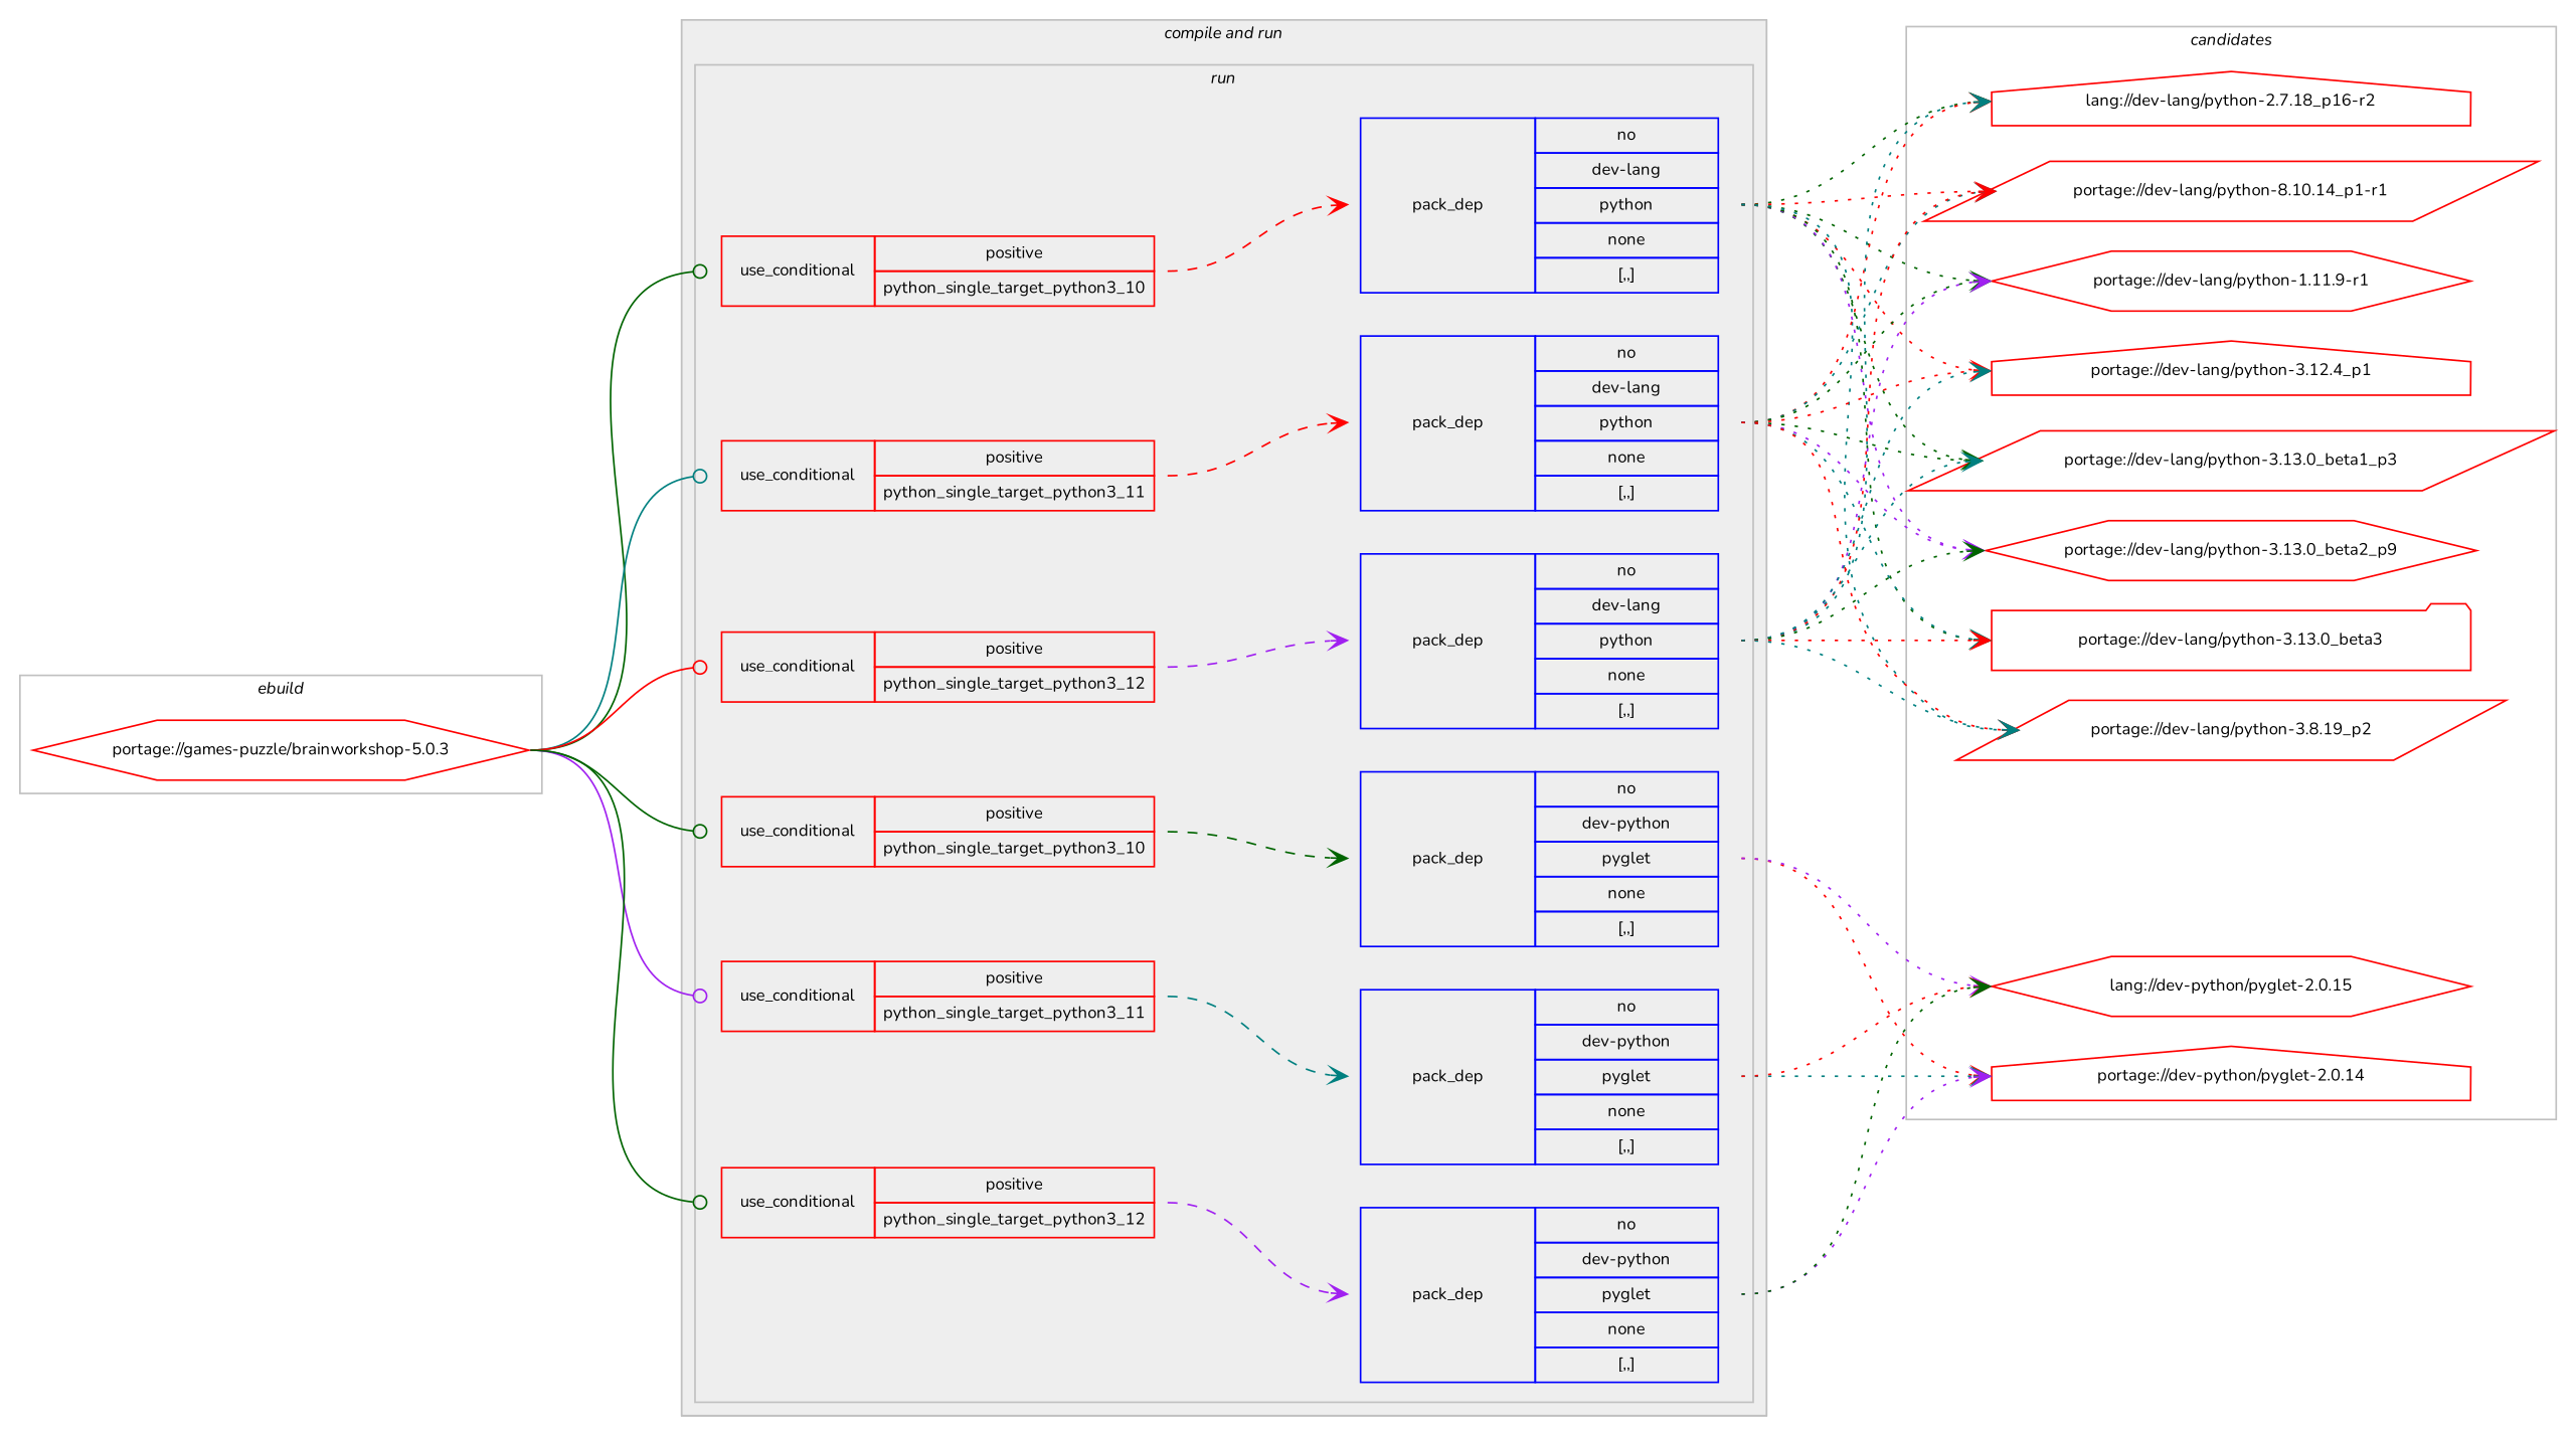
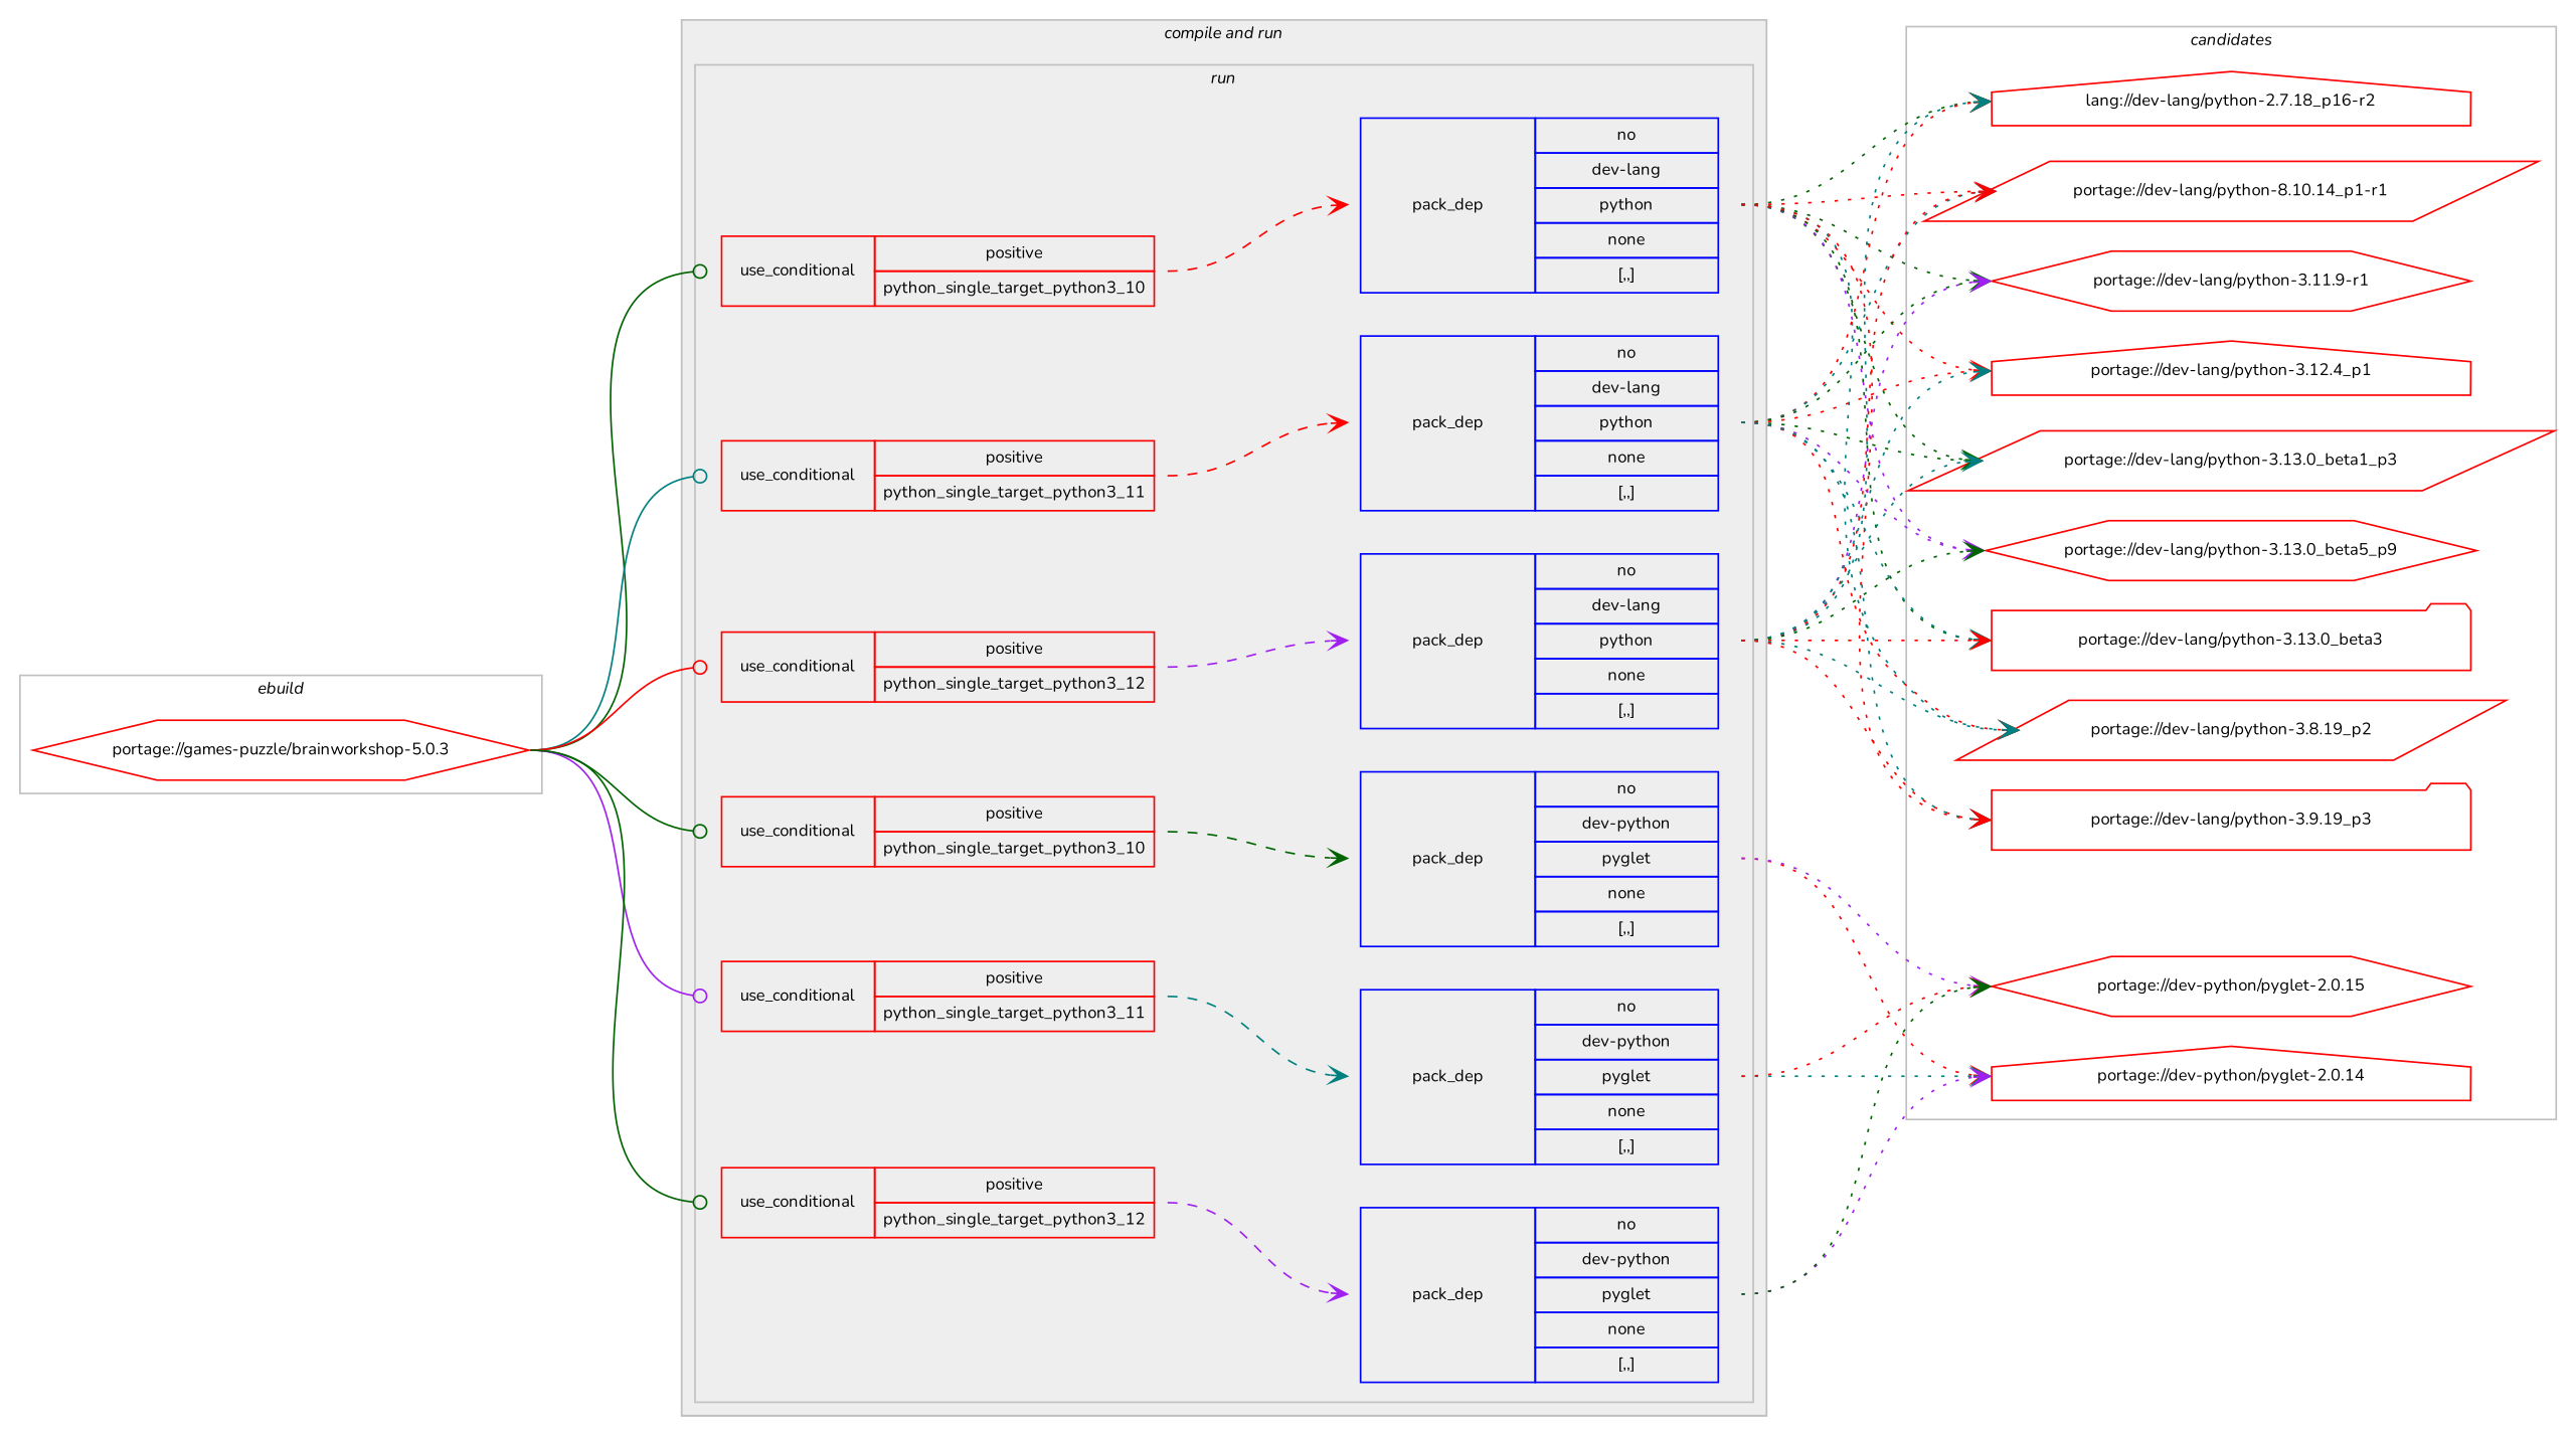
  digraph {
    compound=true
    concentrate=true
    fontname=Nunito
    fontsize=10
    newrank=true
    rankdir=LR
    ranksep=1.5
    node [color=red fontname=Nunito fontsize=10 shape=none]
    edge [arrowhead=vee color=red fontname=Nunito headport=w style=dotted tailport=e weight=100]
    n1 [label="portage://games-puzzle/brainworkshop-5.0.3" shape=hexagon width=4]
    n2 [color=blue label=<<TABLE BORDER="0" CELLBORDER="1" CELLSPACING="0" CELLPADDING="4" WIDTH="220"><TR><TD ROWSPAN="6" CELLPADDING="30">pack_dep</TD></TR><TR><TD WIDTH="110">no</TD></TR><TR><TD>dev-lang</TD></TR><TR><TD>python</TD></TR><TR><TD>none</TD></TR><TR><TD>[,,]</TD></TR></TABLE>>]
    n3 [label=<<TABLE BORDER="0" CELLBORDER="1" CELLSPACING="0" CELLPADDING="4"><TR><TD ROWSPAN="3" CELLPADDING="10">use_conditional</TD></TR><TR><TD>positive</TD></TR><TR><TD>python_single_target_python3_10</TD></TR></TABLE>>]
    n4 [color=blue label=<<TABLE BORDER="0" CELLBORDER="1" CELLSPACING="0" CELLPADDING="4" WIDTH="220"><TR><TD ROWSPAN="6" CELLPADDING="30">pack_dep</TD></TR><TR><TD WIDTH="110">no</TD></TR><TR><TD>dev-python</TD></TR><TR><TD>pyglet</TD></TR><TR><TD>none</TD></TR><TR><TD>[,,]</TD></TR></TABLE>>]
    n5 [label=<<TABLE BORDER="0" CELLBORDER="1" CELLSPACING="0" CELLPADDING="4"><TR><TD ROWSPAN="3" CELLPADDING="10">use_conditional</TD></TR><TR><TD>positive</TD></TR><TR><TD>python_single_target_python3_10</TD></TR></TABLE>>]
    n6 [color=blue label=<<TABLE BORDER="0" CELLBORDER="1" CELLSPACING="0" CELLPADDING="4" WIDTH="220"><TR><TD ROWSPAN="6" CELLPADDING="30">pack_dep</TD></TR><TR><TD WIDTH="110">no</TD></TR><TR><TD>dev-lang</TD></TR><TR><TD>python</TD></TR><TR><TD>none</TD></TR><TR><TD>[,,]</TD></TR></TABLE>>]
    n7 [label=<<TABLE BORDER="0" CELLBORDER="1" CELLSPACING="0" CELLPADDING="4"><TR><TD ROWSPAN="3" CELLPADDING="10">use_conditional</TD></TR><TR><TD>positive</TD></TR><TR><TD>python_single_target_python3_11</TD></TR></TABLE>>]
    n8 [color=blue label=<<TABLE BORDER="0" CELLBORDER="1" CELLSPACING="0" CELLPADDING="4" WIDTH="220"><TR><TD ROWSPAN="6" CELLPADDING="30">pack_dep</TD></TR><TR><TD WIDTH="110">no</TD></TR><TR><TD>dev-python</TD></TR><TR><TD>pyglet</TD></TR><TR><TD>none</TD></TR><TR><TD>[,,]</TD></TR></TABLE>>]
    n9 [label=<<TABLE BORDER="0" CELLBORDER="1" CELLSPACING="0" CELLPADDING="4"><TR><TD ROWSPAN="3" CELLPADDING="10">use_conditional</TD></TR><TR><TD>positive</TD></TR><TR><TD>python_single_target_python3_11</TD></TR></TABLE>>]
    n10 [color=blue label=<<TABLE BORDER="0" CELLBORDER="1" CELLSPACING="0" CELLPADDING="4" WIDTH="220"><TR><TD ROWSPAN="6" CELLPADDING="30">pack_dep</TD></TR><TR><TD WIDTH="110">no</TD></TR><TR><TD>dev-lang</TD></TR><TR><TD>python</TD></TR><TR><TD>none</TD></TR><TR><TD>[,,]</TD></TR></TABLE>>]
    n11 [label=<<TABLE BORDER="0" CELLBORDER="1" CELLSPACING="0" CELLPADDING="4"><TR><TD ROWSPAN="3" CELLPADDING="10">use_conditional</TD></TR><TR><TD>positive</TD></TR><TR><TD>python_single_target_python3_12</TD></TR></TABLE>>]
    n12 [color=blue label=<<TABLE BORDER="0" CELLBORDER="1" CELLSPACING="0" CELLPADDING="4" WIDTH="220"><TR><TD ROWSPAN="6" CELLPADDING="30">pack_dep</TD></TR><TR><TD WIDTH="110">no</TD></TR><TR><TD>dev-python</TD></TR><TR><TD>pyglet</TD></TR><TR><TD>none</TD></TR><TR><TD>[,,]</TD></TR></TABLE>>]
    n13 [label=<<TABLE BORDER="0" CELLBORDER="1" CELLSPACING="0" CELLPADDING="4"><TR><TD ROWSPAN="3" CELLPADDING="10">use_conditional</TD></TR><TR><TD>positive</TD></TR><TR><TD>python_single_target_python3_12</TD></TR></TABLE>>]
    n14 [label="lang://dev-lang/python-2.7.18_p16-r2" shape=house width=4]
    n15 [label="portage://dev-lang/python-8.10.14_p1-r1" shape=parallelogram width=4]
-   n16 [label="portage://dev-lang/python-1.11.9-r1" shape=hexagon width=4]
+   n16 [label="portage://dev-lang/python-3.11.9-r1" shape=hexagon width=4]
    n17 [label="portage://dev-lang/python-3.12.4_p1" shape=house width=4]
    n18 [label="portage://dev-lang/python-3.13.0_beta1_p3" shape=parallelogram width=4]
-   n19 [label="portage://dev-lang/python-3.13.0_beta2_p9" shape=hexagon width=4]
+   n19 [label="portage://dev-lang/python-3.13.0_beta5_p9" shape=hexagon width=4]
    n20 [label="portage://dev-lang/python-3.13.0_beta3" shape=folder width=4]
    n21 [label="portage://dev-lang/python-3.8.19_p2" shape=parallelogram width=4]
+   n22 [label="portage://dev-lang/python-3.9.19_p3" shape=folder width=4]
    n23 [label="portage://dev-python/pyglet-2.0.14" shape=house width=4]
-   n24 [label="lang://dev-python/pyglet-2.0.15" shape=hexagon width=4]
+   n24 [label="portage://dev-python/pyglet-2.0.15" shape=hexagon width=4]
    subgraph cluster_1 {
      color=gray
      label=<<i>ebuild</i>>
      rank=same
      n1
    }
    subgraph cluster_2 {
      color=gray
      label=<<i>dependencies</i>>
      subgraph cluster_3 {
        color=gray
        fillcolor="#eeeeee"
        label=<<i>compile</i>>
        style=filled
      }
      subgraph cluster_4 {
        color=gray
        fillcolor="#eeeeee"
        label=<<i>compile and run</i>>
        style=filled
      }
      subgraph cluster_5 {
        color=gray
        fillcolor="#eeeeee"
        label=<<i>run</i>>
        style=filled
        subgraph sub_6 {
          color=gray
          fillcolor="#eeeeee"
          label=<<i>run</i>>
          style=filled
          n3
          subgraph sub_7 {
            color=gray
            fillcolor="#eeeeee"
            label=<<i>run</i>>
            style=filled
            n2
          }
        }
        subgraph sub_8 {
          color=gray
          fillcolor="#eeeeee"
          label=<<i>run</i>>
          style=filled
          n5
          subgraph sub_9 {
            color=gray
            fillcolor="#eeeeee"
            label=<<i>run</i>>
            style=filled
            n4
          }
        }
        subgraph sub_10 {
          color=gray
          fillcolor="#eeeeee"
          label=<<i>run</i>>
          style=filled
          n7
          subgraph sub_11 {
            color=gray
            fillcolor="#eeeeee"
            label=<<i>run</i>>
            style=filled
            n6
          }
        }
        subgraph sub_12 {
          color=gray
          fillcolor="#eeeeee"
          label=<<i>run</i>>
          style=filled
          n9
          subgraph sub_13 {
            color=gray
            fillcolor="#eeeeee"
            label=<<i>run</i>>
            style=filled
            n8
          }
        }
        subgraph sub_14 {
          color=gray
          fillcolor="#eeeeee"
          label=<<i>run</i>>
          style=filled
          n11
          subgraph sub_15 {
            color=gray
            fillcolor="#eeeeee"
            label=<<i>run</i>>
            style=filled
            n10
          }
        }
        subgraph sub_16 {
          color=gray
          fillcolor="#eeeeee"
          label=<<i>run</i>>
          style=filled
          n13
          subgraph sub_17 {
            color=gray
            fillcolor="#eeeeee"
            label=<<i>run</i>>
            style=filled
            n12
          }
        }
      }
    }
    subgraph cluster_18 {
      color=gray
      label=<<i>candidates</i>>
      rank=same
      subgraph sub_19 {
        color=black
        label=<<i>candidates</i>>
        nodesep=1
        rank=same
        n14
        n15
        n16
        n17
        n18
        n19
        n20
        n21
+       n22
      }
      subgraph sub_20 {
        color=black
        label=<<i>candidates</i>>
        nodesep=1
        rank=same
        n23
        n24
      }
      subgraph sub_21 {
        color=black
        label=<<i>candidates</i>>
        nodesep=1
        rank=same
        n14
        n15
        n16
        n17
        n18
        n19
        n20
        n21
+       n22
      }
      subgraph sub_22 {
        color=black
        label=<<i>candidates</i>>
        nodesep=1
        rank=same
        n23
        n24
      }
      subgraph sub_23 {
        color=black
        label=<<i>candidates</i>>
        nodesep=1
        rank=same
        n14
        n15
        n16
        n17
        n18
        n19
        n20
        n21
+       n22
      }
      subgraph sub_24 {
        color=black
        label=<<i>candidates</i>>
        nodesep=1
        rank=same
        n23
        n24
      }
    }
    n1 -> n3 [arrowhead=odot color=darkgreen style=solid weight=20]
    n1 -> n5 [arrowhead=odot color=darkgreen style=solid weight=20]
    n1 -> n7 [arrowhead=odot color=teal style=solid weight=20]
    n1 -> n9 [arrowhead=odot color=purple style=solid weight=20]
    n1 -> n11 [arrowhead=odot style=solid weight=20]
    n1 -> n13 [arrowhead=odot color=darkgreen style=solid weight=20]
    n2 -> n14 [color=darkgreen]
    n2 -> n15
    n2 -> n16 [color=darkgreen]
    n2 -> n17
    n2 -> n18 [color=darkgreen]
    n2 -> n19 [color=purple]
    n2 -> n20 [color=darkgreen]
    n2 -> n21 [color=teal]
+   n2 -> n22
    n3 -> n2 [style=dashed weight=20]
    n4 -> n23
    n4 -> n24 [color=purple]
    n5 -> n4 [color=darkgreen style=dashed weight=20]
    n6 -> n14
    n6 -> n15 [color=teal]
    n6 -> n16 [color=darkgreen]
    n6 -> n17
    n6 -> n18 [color=darkgreen]
    n6 -> n19 [color=purple]
    n6 -> n20 [color=teal]
    n6 -> n21
+   n6 -> n22 [color=teal]
    n7 -> n6 [style=dashed weight=20]
    n8 -> n23 [color=teal]
    n8 -> n24
    n9 -> n8 [color=teal style=dashed weight=20]
    n10 -> n14 [color=teal]
    n10 -> n15
    n10 -> n16 [color=purple]
    n10 -> n17 [color=teal]
    n10 -> n18 [color=teal]
    n10 -> n19 [color=darkgreen]
    n10 -> n20
    n10 -> n21 [color=teal]
+   n10 -> n22
    n11 -> n10 [color=purple style=dashed weight=20]
    n12 -> n23 [color=purple]
    n12 -> n24 [color=darkgreen]
    n13 -> n12 [color=purple style=dashed weight=20]
  }
